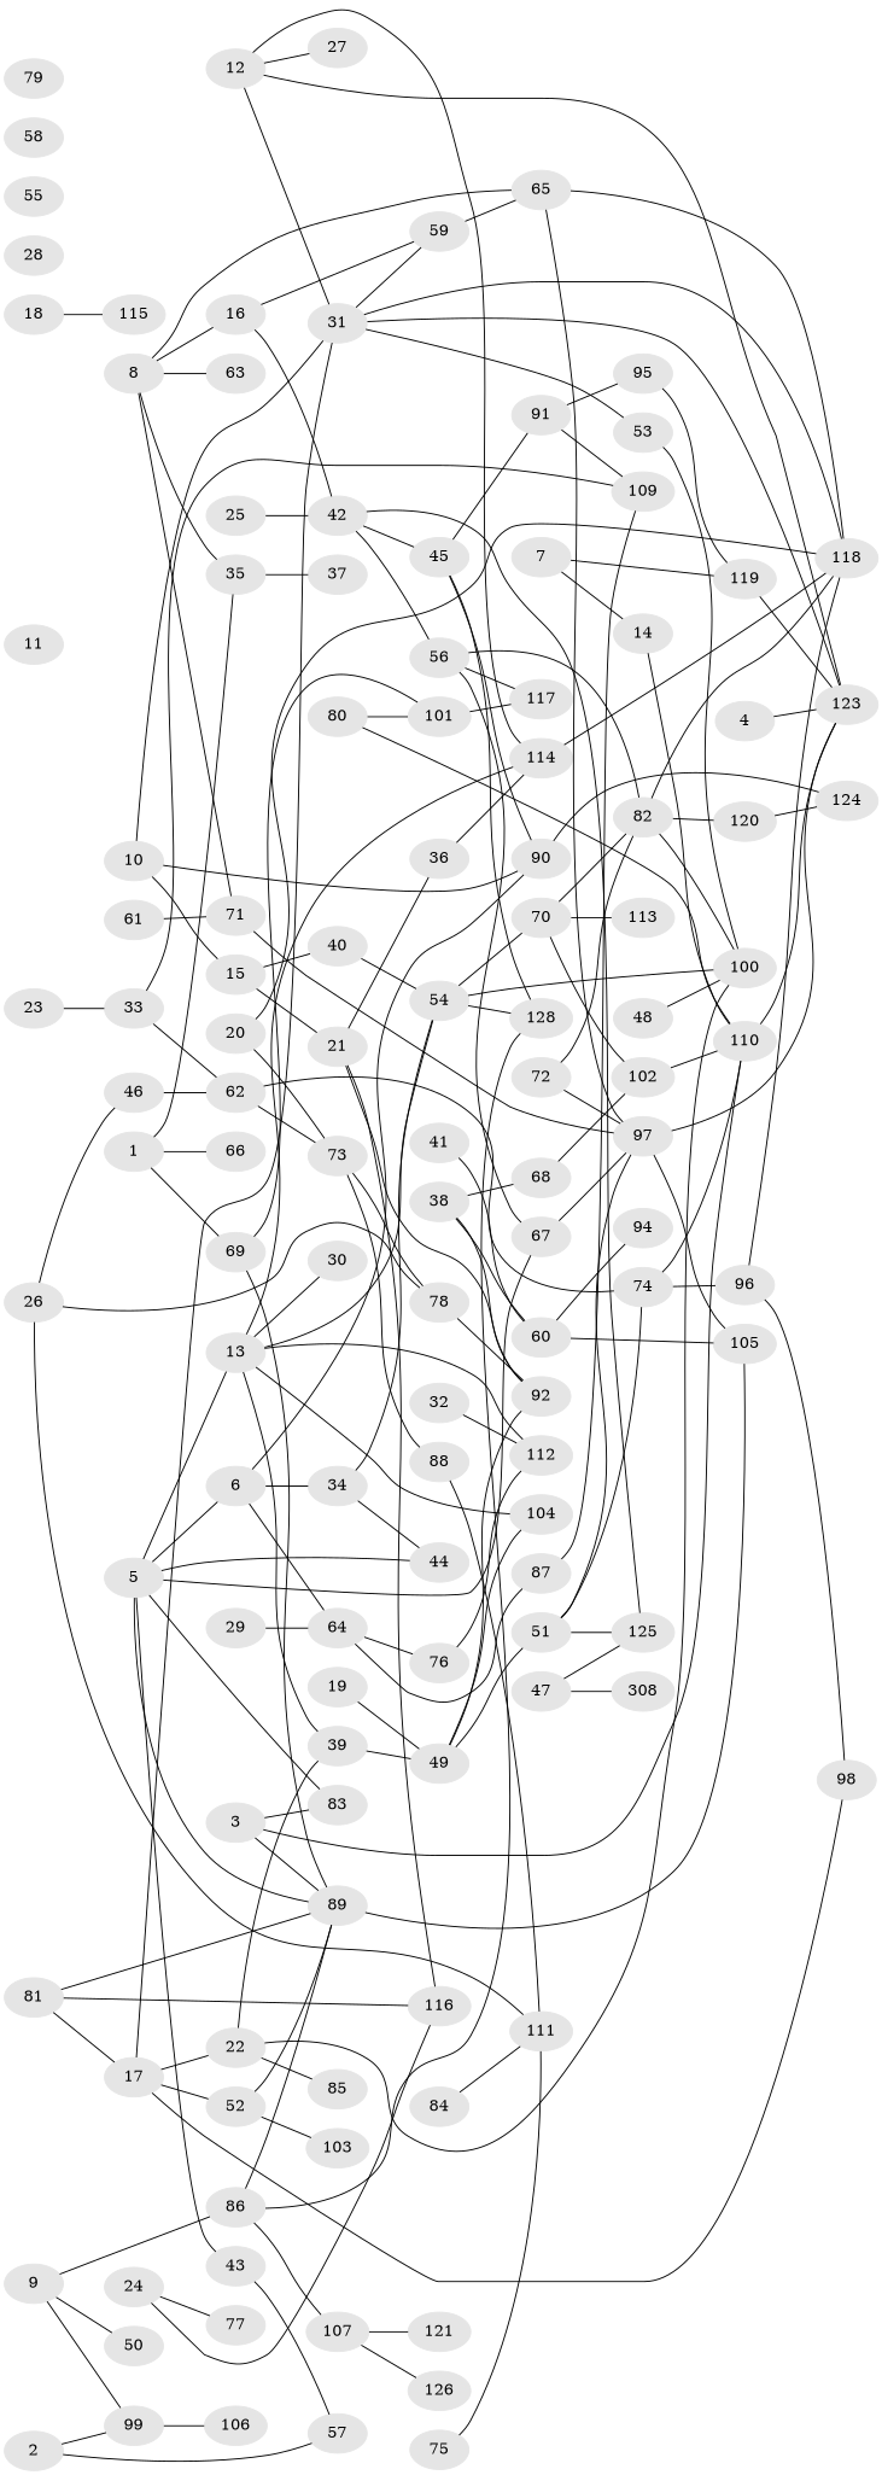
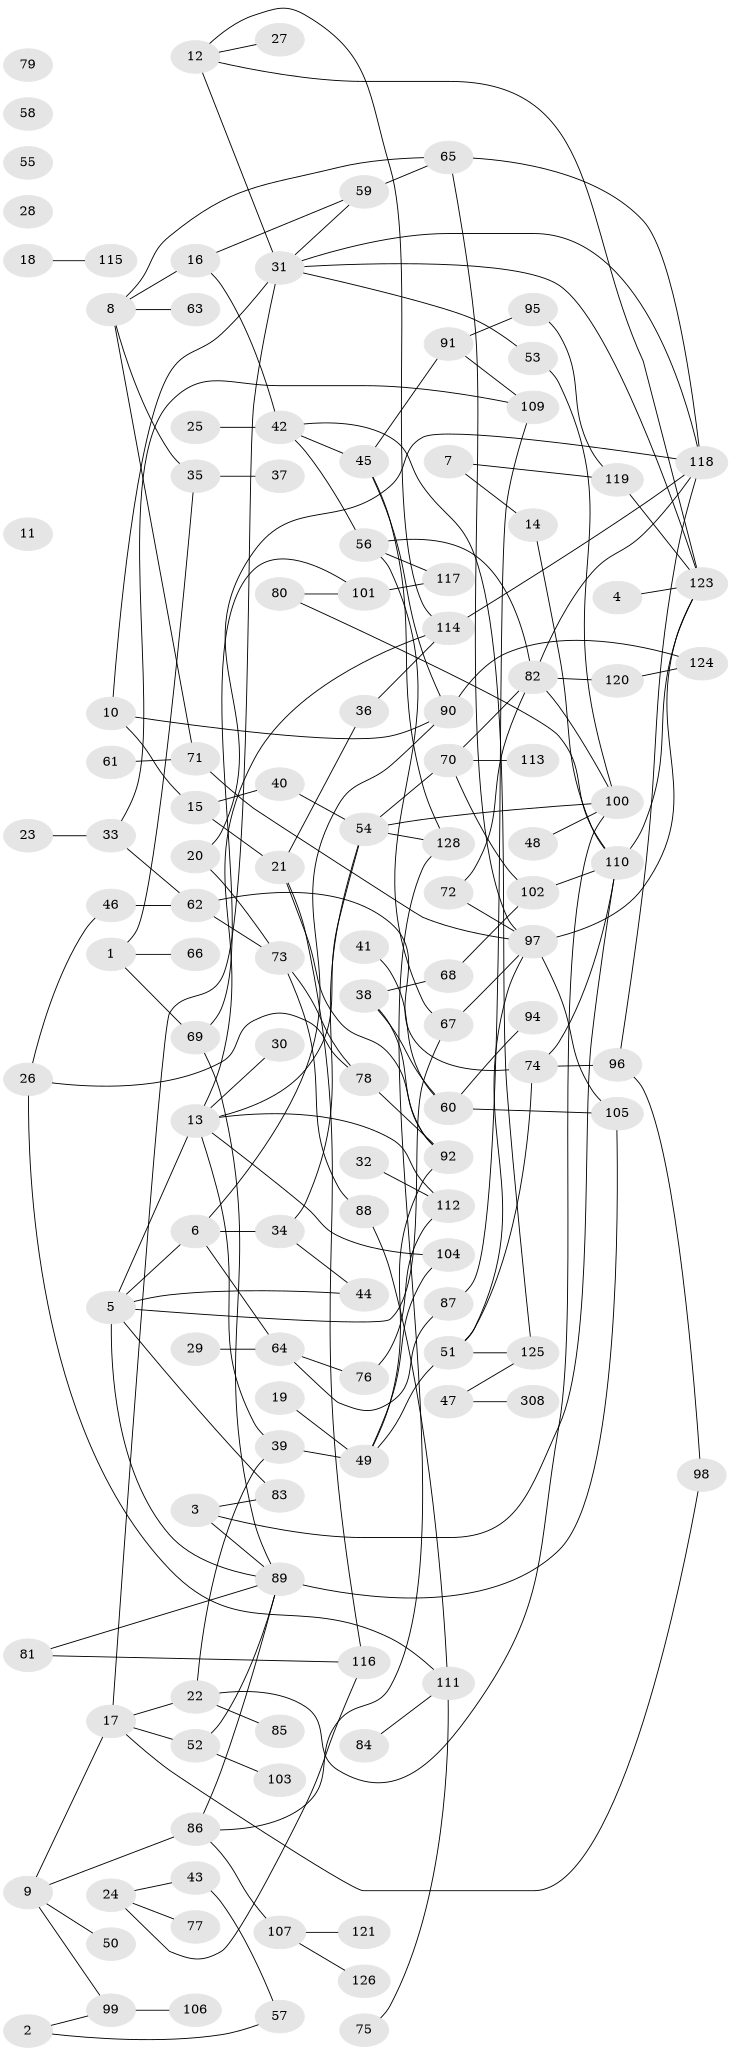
  graph {
    rankdir=LR
    node [color=gray90 style=filled]
    1
    35
    66
    69
    37
    89
    101
    2
    57
    99
    106
    3
    83
    110
    105
    123
    4
    5
    6
    13
    44
    67
    34
    64
    90
    114
    30
    39
    54
    104
    112
    97
    76
    87
    124
    7
    14
    119
    8
    16
    63
    65
    71
    42
    59
    118
    9
    17
    50
    86
    31
    22
    52
    98
    n55 [label=128]
    107
    10
    15
    21
    40
    53
    11
    12
    27
    49
    100
    70
    36
    92
    116
    45
    56
    125
    85
    103
    18
    115
    19
    51
    20
    73
    78
    88
    23
    33
    62
    109
    24
    43
    77
    25
    26
    46
    111
    28
    29
    32
    74
    38
    60
    68
    94
    102
    41
    91
    117
    82
    95
    47
    n110 [label=308]
    48
    96
    113
    55
    120
    58
    61
    72
    75
    79
    80
    81
    84
    121
    126
    1 -- 35
    1 -- 66
    1 -- 69
    35 -- 37
    69 -- 89
    69 -- 101
    89 -- 105
    101 -- 117
    2 -- 57
    2 -- 99
    99 -- 106
    3 -- 89
    3 -- 83
    3 -- 110
    110 -- 123
    4 -- 123
    5 -- 89
    5 -- 83
    5 -- 6
    5 -- 13
    5 -- 44
    5 -- 67
    6 -- 34
    6 -- 64
    6 -- 90
    13 -- 114
    13 -- 30
    13 -- 39
    13 -- 54
    13 -- 104
    13 -- 112
    67 -- 97
    34 -- 44
    34 -- 54
    64 -- 76
    64 -- 87
    90 -- 124
    114 -- 118
    39 -- 49
    54 -- n55
    54 -- 100
    54 -- 70
    97 -- 105
    97 -- 123
    76 -- 112
    87 -- 109
    7 -- 14
    7 -- 119
    14 -- 110
    119 -- 123
    8 -- 35
    8 -- 16
    8 -- 63
    8 -- 65
    8 -- 71
    16 -- 42
    16 -- 59
    65 -- 97
    65 -- 118
    71 -- 97
    42 -- 45
    42 -- 56
    42 -- 125
    59 -- 65
    9 -- 99
-   81 -- 17
+   9 -- 17
    9 -- 50
    9 -- 86
    17 -- 31
    17 -- 22
    17 -- 52
    17 -- 98
    86 -- 89
    86 -- n55
    86 -- 107
    31 -- 123
    31 -- 59
    31 -- 118
    31 -- 53
    22 -- 39
    22 -- 100
    22 -- 85
    52 -- 89
    52 -- 103
    107 -- 121
    107 -- 126
    10 -- 90
    10 -- 31
    10 -- 15
    15 -- 21
    15 -- 40
    21 -- 36
    21 -- 92
    21 -- 116
    40 -- 54
    53 -- 100
    12 -- 123
    12 -- 114
    12 -- 31
    12 -- 27
    49 -- 104
    49 -- 92
    49 -- 51
    70 -- 102
    70 -- 82
    70 -- 113
    36 -- 114
    45 -- 90
    45 -- n55
    45 -- 91
    56 -- 67
    56 -- 117
    56 -- 82
    18 -- 115
    19 -- 49
    51 -- 97
    51 -- 125
    51 -- 74
    20 -- 118
    20 -- 73
    73 -- 78
    73 -- 88
    78 -- 92
    88 -- 111
    23 -- 33
    33 -- 62
    33 -- 109
    62 -- 73
    62 -- 74
    24 -- 116
-   5 -- 43
+   24 -- 43
    24 -- 77
    43 -- 57
    25 -- 42
    26 -- 78
    26 -- 46
    26 -- 111
    46 -- 62
    29 -- 64
    32 -- 112
    74 -- 110
    74 -- 96
    38 -- 92
    38 -- 60
    38 -- 68
    60 -- 105
    60 -- 94
    68 -- 102
    102 -- 110
    41 -- 60
    91 -- 109
    91 -- 95
    82 -- 118
    82 -- 100
    82 -- 120
    95 -- 119
    47 -- 125
    47 -- n110
    48 -- 100
    96 -- 118
    96 -- 98
    120 -- 124
    61 -- 71
    72 -- 97
    72 -- 82
    75 -- 111
    80 -- 101
    80 -- 110
    81 -- 89
    81 -- 116
    84 -- 111
  }
